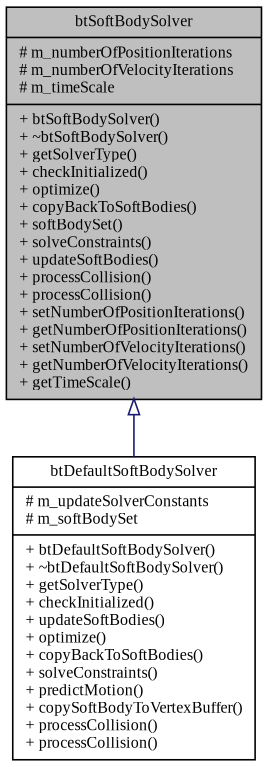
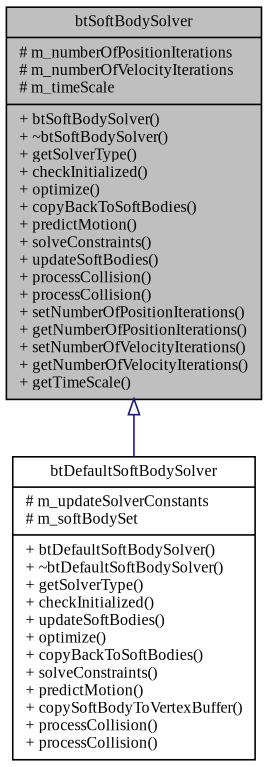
  digraph {
    fontname="Liberation Serif"
    node [color=black fontname="Liberation Serif" fontsize=10 shape=record style=filled]
-   n1 [fillcolor=grey75 fontcolor=black height=0.2 label="{btSoftBodySolver\n|# m_numberOfPositionIterations\l# m_numberOfVelocityIterations\l# m_timeScale\l|+ btSoftBodySolver()\l+ ~btSoftBodySolver()\l+ getSolverType()\l+ checkInitialized()\l+ optimize()\l+ copyBackToSoftBodies()\l+ softBodySet()\l+ solveConstraints()\l+ updateSoftBodies()\l+ processCollision()\l+ processCollision()\l+ setNumberOfPositionIterations()\l+ getNumberOfPositionIterations()\l+ setNumberOfVelocityIterations()\l+ getNumberOfVelocityIterations()\l+ getTimeScale()\l}" width=0.4]
+   n1 [fillcolor=grey75 fontcolor=black height=0.2 label="{btSoftBodySolver\n|# m_numberOfPositionIterations\l# m_numberOfVelocityIterations\l# m_timeScale\l|+ btSoftBodySolver()\l+ ~btSoftBodySolver()\l+ getSolverType()\l+ checkInitialized()\l+ optimize()\l+ copyBackToSoftBodies()\l+ predictMotion()\l+ solveConstraints()\l+ updateSoftBodies()\l+ processCollision()\l+ processCollision()\l+ setNumberOfPositionIterations()\l+ getNumberOfPositionIterations()\l+ setNumberOfVelocityIterations()\l+ getNumberOfVelocityIterations()\l+ getTimeScale()\l}" width=0.4]
    n2 [fillcolor=white height=0.2 label="{btDefaultSoftBodySolver\n|# m_updateSolverConstants\l# m_softBodySet\l|+ btDefaultSoftBodySolver()\l+ ~btDefaultSoftBodySolver()\l+ getSolverType()\l+ checkInitialized()\l+ updateSoftBodies()\l+ optimize()\l+ copyBackToSoftBodies()\l+ solveConstraints()\l+ predictMotion()\l+ copySoftBodyToVertexBuffer()\l+ processCollision()\l+ processCollision()\l}" width=0.4]
    n1 -> n2 [arrowtail=empty color=midnightblue dir=back fontname="Liberation Serif" fontsize=10 labelfontname=Helvetica labelfontsize=10 style=solid]
  }
